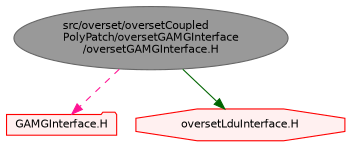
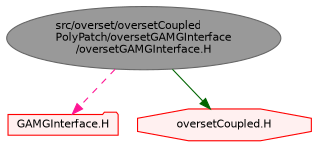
  digraph {
    node [color=red fillcolor="#FFF0F0" fontname=Helvetica fontsize=10 style=filled]
    edge [fontname=Helvetica fontsize=10 labelfontname=Helvetica labelfontsize=10]
    n1 [color=gray40 fillcolor=grey60 fontcolor=black height=0.2 label="src/overset/oversetCoupled\lPolyPatch/oversetGAMGInterface\l/oversetGAMGInterface.H" shape=ellipse width=0.4]
    n2 [height=0.2 label="GAMGInterface.H" shape=folder width=0.4]
-   n3 [height=0.2 label="oversetLduInterface.H" shape=octagon width=0.4]
+   n3 [height=0.2 label="oversetCoupled.H" shape=octagon width=0.4]
    n1 -> n2 [color=deeppink style=dashed]
    n1 -> n3 [color=darkgreen style=solid]
  }
